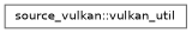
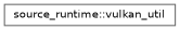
  digraph {
    rankdir=LR
-   n1 [color=grey40 fillcolor=white fontname=Helvetica fontsize=10 height=0.2 label="source_vulkan::vulkan_util" shape=box style=filled width=0.4]
+   n1 [color=grey40 fillcolor=white fontname=Helvetica fontsize=10 height=0.2 label="source_runtime::vulkan_util" shape=box style=filled width=0.4]
  }
